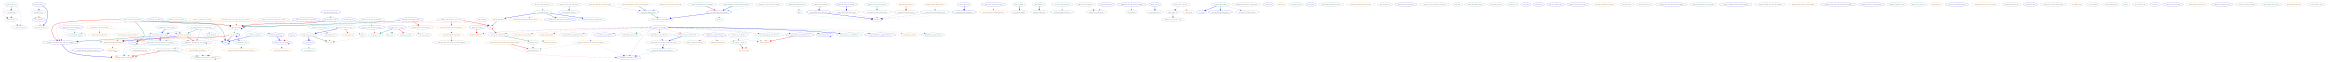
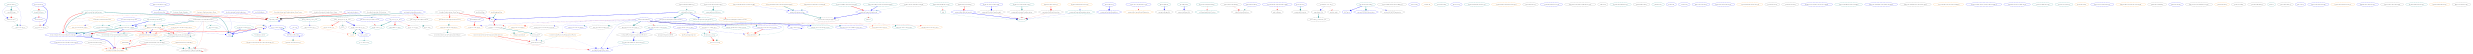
  digraph {
    fontname="IBM Plex Sans"
    node [color=gray40 fontname="IBM Plex Sans"]
    edge [arrowhead=normal color=teal fontname="IBM Plex Sans" style=dashed]
    draw2DLens
    draw2DSurface
    draw2DMirror
    draw3DLens [color=blue]
    draw3DSurface
    draw3DMirror [color=teal]
    addObjectToAODObjectCatalogue
    isValidAODObjectCatalogue [color=darkorange]
    mergeTwoAODObjectCatalogues
    clearAODObjectCatalogue [color=darkorange]
    createNewAODObjectCatalogue
    extractObjectFromAODObjectCatalogue [color=blue]
    getAllAODObjectCatalogues [color=darkorange]
    getAllFiles [color=darkorange]
    objectDataInputDialog [color=teal]
    coatingDataInputDialog [color=teal]
    glassDataInputDialog [color=darkorange]
    removeObjectFromAODObjectCatalogue [color=teal]
    Coating [color=blue]
    Glass [color=blue]
    AODChildWindow [color=blue]
    AODParentWindow [color=blue]
    resetParentParameters [color=darkorange]
    btnOkCallback [color=blue]
    Ray [color=blue]
    convertJVToPolVector
    directionSP
    changeCoordinate [color=darkorange]
    InitializeMenuAndToolbarItems
    aboutWindow [color=teal]
    InitializeSurfaceEditorPanel [color=darkorange]
    resetSurfaceEditorPanel [color=darkorange]
    isValidGeneralInput [color=teal]
    InitializeSystemConfigurationPanel [color=blue]
    computeNormOfMatrix [color=teal]
    computeFastSemidiameters
    getCurrentOpticalSystem [color=teal]
    OpticalSystem [color=teal]
    Surface [color=darkorange]
    TiltAndDecenter [color=teal]
    openFromZemaxFile [color=blue]
    importZemaxFile [color=blue]
    openSavedOpticalSystem [color=blue]
    resetSystemConfigurationPanel [color=darkorange]
    validateOpticalSystem
    getReflectionCoefficients
    computeMultilayerFresnelsCoefficients
    computeMultilayerTransfermatrix [color=teal]
    multiplySliced3DMatrices [color=blue]
    getTransmissionCoefficients [color=teal]
    plotCoatingDiattenuationVsAngle [color=darkorange]
    computeDiattenuation [color=blue]
    extractNoneUnityDiagonal
    plotCoatingDiattenuationVsWavelength [color=darkorange]
    plotCoatingRetardanceVsAngle [color=teal]
    computeProperRetardance [color=blue]
    poldec [color=teal]
    plotCoatingRetardanceVsWavelength [color=teal]
    getAbbeNumber [color=blue]
    getRefractiveIndex [color=darkorange]
    computeCoordinateTransformationMatrix [color=darkorange]
    multipleRayTracer [color=teal]
    computeRayPathMatrix
    computeInitialRayBundleDirections [color=darkorange]
    computeInitialRayBundlePositions [color=blue]
    computePupilSamplingPoints [color=teal]
    displaySurfaceData [color=teal]
    getAngularMagnification [color=teal]
    n69 [color=teal label=grid]
    yniTrace [color=teal]
    computeBackFocalLength [color=blue]
    getBackFocalLength
    getCheifRay
    getEffectiveFocalLength [color=blue]
    computeEffectiveFocalLength
    getEntrancePupilDiameter [color=blue]
    computeEntrancePupilDiameter [color=darkorange]
    getEntrancePupilLocation [color=teal]
    computeEntrancePupilLocation
    getExitPupilLocation [color=darkorange]
    computeExitPupilLocation
    getImageNA [color=teal]
    computeImageNA
    getMariginalRay [color=darkorange]
    getObjectNA [color=teal]
    computeObjectNA
    getParaxialImageLocation [color=darkorange]
    computeParaxialImageLocation [color=teal]
    getPrimaryWavelength [color=teal]
    getWavelengthUnitFactor [color=teal]
    getStopIndex [color=blue]
    computeSystemStopIndex [color=blue]
    plot2DLayout [color=teal]
    plot3DLayout [color=blue]
    plotFFTPointSpreadFunction [color=blue]
    prop_fraun_fft [color=teal]
    czt_2d [color=darkorange]
    plotFootprintDiagram
    globalToLocalPosition
    plotPupilPolarizationEllipseMap [color=blue]
    plot_ellipse
    plotSpotDiagram [color=blue]
    plotWavefrontAtExitPupil [color=blue]
    plotPupilApodization [color=darkorange]
    zernike_fit_irreg [color=teal]
    compute3dDot [color=darkorange]
    computeWavefrontRMS
    zern_fun_irreg [color=darkorange]
    plotWavefrontDiattenuationMap [color=darkorange]
    plotWavefrontRetardanceMap
    tracePolarizedRay [color=blue]
    RayTraceResult [color=blue]
    computeAccumulatedPhase [color=teal]
    computePhasePropagationFactors [color=blue]
    convertJonesMatrixToPolarizationMatrix [color=darkorange]
    normalizeJonesVector [color=darkorange]
    computeAngleBetweenVectors [color=teal]
    globalToLocalCoordinate [color=teal]
    computeIntersectionPoint [color=darkorange]
    computePathLength [color=darkorange]
    computeReflectedRayDirection
    computeRefractedRayDirection [color=blue]
    computeSurfaceNormal [color=blue]
    localToGlobalCoordinate
    compute3dCross
    getIntensity [color=blue]
    computeIntensity
    getPolarizationEllipseParameters [color=darkorange]
    computeEllipseParameters [color=darkorange]
    convertJonesVectorToPolarizationEllipse
    prop_farfield_vect
    prop_farfield_vect_test [color=teal]
    prop_fraun_fft_test [color=blue]
    field_2D_aniso
    grid_new
    supergauss_amp [color=teal]
    prop_field_abcd_2d
    curv_radius [color=blue]
    curv_radius_1d [color=teal]
    prop_field_abcd_2d_test
    ABCD
    thresh_diam_1d [color=darkorange]
    prop_bpm_2d
    boundary_condition_2d
    prop_bpm_2d_test
    matrix_plot
    zernike_fit_irreg_test
    StartUp [color=blue]
    traceMeridionalRay [color=teal]
    QUTrace [color=blue]
    convertPDToQUParameter [color=blue]
    convertQUToPDParameter
    convertJonesVectorToPolarizationVectorNew [color=darkorange]
    Bundle_Oriented_Diffraction
    Bundle_Oriented_Polarization_Ray_Trace [color=darkorange]
    Bundle_Oriented_Scalar_Ray_Trace
    Coating_Analysis [color=blue]
    Single_Polarization_Ray_Trace
    System_Data_Display [color=teal]
    System_Diattenuation_Map [color=darkorange]
    TestVectorizedCodeSingleLens [color=blue]
    testLongitudinalAberration [color=blue]
    plotLongitudinalAberration
    BuildChildWindowSettingPanel
    closeChild [color=blue]
    hideChild [color=darkorange]
    selectMainTab [color=teal]
    showChild [color=blue]
    AddToOpenedWindowsList [color=teal]
    InitializeOpenedWindowsPanel [color=darkorange]
    InitializePanels
    InitializeWelcomePanel [color=blue]
    RemoveFromOpenedWindowsList
    addChild
    closeAllChildWindows [color=teal]
    closeAllWindows
    closeParent [color=teal]
    findChild [color=blue]
    hideParent [color=blue]
    openFromMATFile [color=blue]
    openNewOpticalSystem [color=blue]
    resetOpenedWindowsPanel [color=darkorange]
    saveMySystem
    saveMySystemAs
    getRefractiveIndexThicknessTable [color=blue]
    plotCoatingReflectionVsAngle [color=teal]
    plotCoatingReflectionVsWavelength [color=blue]
    plotCoatingRefractiveIndexProfile
    plotCoatingTransmissionVsAngle [color=darkorange]
    plotCoatingTransmissionVsWavelength [color=blue]
    displaySystemConfiguration [color=blue]
    getExitPupilDiameter [color=teal]
    getLensUnitFactor [color=teal]
    getTotalTrack [color=darkorange]
    performParaxialAnalysis [color=blue]
    plotAmplitudeTransmissionMap [color=darkorange]
    plotDelanoDiagram
    plotPhaseMap [color=blue]
    plotTransverseRayAberration
    saveToMATFile [color=darkorange]
    traceCheifRay
    traceMariginalRay
    optsys [color=teal]
    n204 [label=normalize2Data]
    plotCircle [color=blue]
    computeExitRayAngle [color=blue]
    computePhaseDifference [color=darkorange]
    globalToLocalDirection [color=blue]
    computeIncidenceAngle
    localToGlobalDirection [color=teal]
    localToGlobalPosition [color=darkorange]
    generateNewScript
    draw2DLens -> draw2DSurface [arrowhead=box]
    draw2DMirror -> draw2DLens [arrowhead=box color=red style=dotted]
    draw3DLens -> draw3DSurface [arrowhead=tee color=red]
    draw3DMirror -> draw3DLens [color=red style=dotted]
    addObjectToAODObjectCatalogue -> addObjectToAODObjectCatalogue [arrowhead=tee style=dotted]
    addObjectToAODObjectCatalogue -> isValidAODObjectCatalogue
    addObjectToAODObjectCatalogue -> mergeTwoAODObjectCatalogues
    mergeTwoAODObjectCatalogues -> isValidAODObjectCatalogue [arrowhead=box color=red style=bold]
    mergeTwoAODObjectCatalogues -> createNewAODObjectCatalogue [arrowhead=box]
    clearAODObjectCatalogue -> isValidAODObjectCatalogue [arrowhead=box style=dotted]
    clearAODObjectCatalogue -> createNewAODObjectCatalogue [arrowhead=box]
    createNewAODObjectCatalogue -> createNewAODObjectCatalogue [color=red]
    extractObjectFromAODObjectCatalogue -> isValidAODObjectCatalogue [arrowhead=tee color=blue style=bold]
    getAllAODObjectCatalogues -> isValidAODObjectCatalogue [arrowhead=tee color=blue style=dotted]
    getAllAODObjectCatalogues -> createNewAODObjectCatalogue [arrowhead=tee]
    getAllAODObjectCatalogues -> getAllFiles [color=red]
    getAllFiles -> getAllFiles [arrowhead=tee color=blue style=dotted]
    objectDataInputDialog -> coatingDataInputDialog [color=blue style=bold]
    objectDataInputDialog -> glassDataInputDialog [arrowhead=box]
    coatingDataInputDialog -> addObjectToAODObjectCatalogue
    coatingDataInputDialog -> extractObjectFromAODObjectCatalogue [style=bold]
    coatingDataInputDialog -> getAllAODObjectCatalogues [color=red]
    coatingDataInputDialog -> removeObjectFromAODObjectCatalogue [color=blue style=bold]
    coatingDataInputDialog -> Coating
    glassDataInputDialog -> addObjectToAODObjectCatalogue [arrowhead=tee color=red style=bold]
    glassDataInputDialog -> extractObjectFromAODObjectCatalogue [arrowhead=tee color=blue style=dotted]
    glassDataInputDialog -> getAllAODObjectCatalogues [arrowhead=box color=blue style=bold]
    glassDataInputDialog -> removeObjectFromAODObjectCatalogue
    glassDataInputDialog -> Glass [arrowhead=box color=blue]
    removeObjectFromAODObjectCatalogue -> isValidAODObjectCatalogue [arrowhead=tee color=red]
    Coating -> Coating [arrowhead=box]
    Glass -> Glass [arrowhead=box style=dotted]
    AODChildWindow -> AODChildWindow [arrowhead=tee style=dotted]
    AODChildWindow -> AODParentWindow [color=blue style=bold]
    AODParentWindow -> AODParentWindow [arrowhead=tee color=blue]
    AODParentWindow -> resetParentParameters [arrowhead=box style=dotted]
    btnOkCallback -> extractObjectFromAODObjectCatalogue [arrowhead=box color=red]
    btnOkCallback -> Ray [color=red]
    Ray -> Ray [arrowhead=tee color=red style=dotted]
    Ray -> convertJVToPolVector [color=red style=bold]
    convertJVToPolVector -> directionSP [arrowhead=tee style=bold]
    convertJVToPolVector -> changeCoordinate [arrowhead=box style=dotted]
    directionSP -> compute3dCross [color=blue]
    InitializeMenuAndToolbarItems -> addObjectToAODObjectCatalogue [color=blue]
    InitializeMenuAndToolbarItems -> createNewAODObjectCatalogue [arrowhead=box color=red]
    InitializeMenuAndToolbarItems -> coatingDataInputDialog [arrowhead=box color=blue]
    InitializeMenuAndToolbarItems -> glassDataInputDialog [style=bold]
    InitializeMenuAndToolbarItems -> Glass [color=blue]
    InitializeMenuAndToolbarItems -> AODChildWindow [arrowhead=tee color=blue style=dotted]
    InitializeMenuAndToolbarItems -> aboutWindow [arrowhead=tee style=dotted]
    InitializeSurfaceEditorPanel -> extractObjectFromAODObjectCatalogue [color=blue style=dotted]
    InitializeSurfaceEditorPanel -> coatingDataInputDialog [style=dotted]
    InitializeSurfaceEditorPanel -> glassDataInputDialog [arrowhead=box style=dotted]
    InitializeSurfaceEditorPanel -> resetSurfaceEditorPanel [color=blue style=dotted]
    InitializeSurfaceEditorPanel -> isValidGeneralInput [arrowhead=tee style=dotted]
    InitializeSystemConfigurationPanel -> isValidAODObjectCatalogue [arrowhead=tee color=red style=dotted]
    computeFastSemidiameters -> computeNormOfMatrix [arrowhead=box style=bold]
    getCurrentOpticalSystem -> extractObjectFromAODObjectCatalogue [arrowhead=box color=red style=bold]
    getCurrentOpticalSystem -> Coating [style=bold]
    getCurrentOpticalSystem -> Glass [style=bold]
    getCurrentOpticalSystem -> OpticalSystem [style=dotted]
    OpticalSystem -> OpticalSystem [arrowhead=box color=blue]
    OpticalSystem -> Surface [style=dotted]
    Surface -> Coating [arrowhead=box color=red style=bold]
    Surface -> Glass [color=blue style=bold]
    Surface -> Surface [arrowhead=tee color=blue style=bold]
    Surface -> TiltAndDecenter [color=blue]
    TiltAndDecenter -> computeCoordinateTransformationMatrix [arrowhead=box color=red style=dotted]
    openFromZemaxFile -> importZemaxFile [style=dotted]
    importZemaxFile -> Glass [arrowhead=tee color=blue]
    importZemaxFile -> OpticalSystem [arrowhead=tee color=red style=bold]
    openSavedOpticalSystem -> getAllAODObjectCatalogues [arrowhead=tee color=blue style=dotted]
    openSavedOpticalSystem -> isValidGeneralInput
    resetSystemConfigurationPanel -> getAllAODObjectCatalogues [color=red]
    validateOpticalSystem -> isValidAODObjectCatalogue [arrowhead=tee color=red]
    getReflectionCoefficients -> computeMultilayerFresnelsCoefficients [color=blue style=dotted]
    computeMultilayerFresnelsCoefficients -> computeMultilayerTransfermatrix [arrowhead=box color=blue style=bold]
    computeMultilayerTransfermatrix -> multiplySliced3DMatrices [arrowhead=box color=blue]
    getTransmissionCoefficients -> computeMultilayerFresnelsCoefficients [color=blue style=bold]
    plotCoatingDiattenuationVsAngle -> computeDiattenuation [color=blue]
    computeDiattenuation -> extractNoneUnityDiagonal [arrowhead=tee style=bold]
    plotCoatingDiattenuationVsWavelength -> computeDiattenuation [arrowhead=tee style=bold]
    plotCoatingRetardanceVsAngle -> computeProperRetardance [color=red style=bold]
    computeProperRetardance -> extractNoneUnityDiagonal [arrowhead=box color=blue style=bold]
    computeProperRetardance -> poldec [arrowhead=tee color=red style=dotted]
    plotCoatingRetardanceVsWavelength -> computeProperRetardance [arrowhead=tee color=blue style=bold]
    getAbbeNumber -> getRefractiveIndex [arrowhead=box color=red style=bold]
-   multipleRayTracer -> getMariginalRay [color=blue style=bold]
+   multipleRayTracer -> Ray [color=blue style=bold]
    multipleRayTracer -> computeInitialRayBundleDirections [arrowhead=tee color=red]
    multipleRayTracer -> computeInitialRayBundlePositions [arrowhead=box style=bold]
    multipleRayTracer -> computePupilSamplingPoints [arrowhead=tee color=blue style=bold]
    computeRayPathMatrix -> multipleRayTracer [style=dotted]
    displaySurfaceData -> Glass [arrowhead=tee color=blue style=bold]
    getAngularMagnification -> n69 [arrowhead=tee color=red]
    n69 -> yniTrace [arrowhead=box]
    computeBackFocalLength -> yniTrace [arrowhead=box color=blue style=bold]
    getBackFocalLength -> computeBackFocalLength [arrowhead=box color=red style=bold]
    getCheifRay -> Ray [arrowhead=box color=blue]
    getEffectiveFocalLength -> computeEffectiveFocalLength [arrowhead=box color=blue style=bold]
    computeEffectiveFocalLength -> yniTrace [arrowhead=tee color=red]
    getEntrancePupilDiameter -> computeEntrancePupilDiameter [color=red style=dotted]
    getEntrancePupilLocation -> computeEntrancePupilLocation [style=bold]
    computeEntrancePupilLocation -> yniTrace [arrowhead=tee color=red style=dotted]
    getExitPupilLocation -> computeExitPupilLocation [arrowhead=box color=red style=bold]
    computeExitPupilLocation -> yniTrace [arrowhead=box color=red]
    getImageNA -> computeImageNA [color=blue style=bold]
    getMariginalRay -> Ray [arrowhead=tee style=bold]
    getObjectNA -> computeObjectNA [color=blue style=bold]
    getParaxialImageLocation -> computeParaxialImageLocation [arrowhead=tee color=blue style=dotted]
    computeParaxialImageLocation -> yniTrace [color=blue]
    getPrimaryWavelength -> getWavelengthUnitFactor [arrowhead=tee color=red]
    getStopIndex -> computeSystemStopIndex [arrowhead=box color=blue style=bold]
    computeSystemStopIndex -> yniTrace [style=dotted]
    plot2DLayout -> draw2DLens [arrowhead=box color=blue]
    plot2DLayout -> draw2DSurface [arrowhead=tee color=blue]
    plot2DLayout -> draw2DMirror [arrowhead=box style=bold]
    plot3DLayout -> draw3DLens [arrowhead=tee style=dotted]
    plot3DLayout -> draw3DSurface [color=blue style=bold]
    plot3DLayout -> draw3DMirror [arrowhead=box color=red]
    plotFFTPointSpreadFunction -> prop_fraun_fft [color=red style=dotted]
    prop_fraun_fft -> czt_2d [arrowhead=box]
    plotFootprintDiagram -> globalToLocalPosition [arrowhead=box color=red]
    plotPupilPolarizationEllipseMap -> plot_ellipse [color=red]
    plotSpotDiagram -> globalToLocalPosition [style=dotted]
    plotWavefrontAtExitPupil -> plotPupilApodization [arrowhead=tee color=blue]
    plotWavefrontAtExitPupil -> zernike_fit_irreg [arrowhead=tee style=dotted]
    plotWavefrontAtExitPupil -> compute3dDot [color=blue]
    plotWavefrontAtExitPupil -> computeWavefrontRMS [color=red style=dotted]
    zernike_fit_irreg -> zern_fun_irreg [arrowhead=box color=red style=bold]
    plotWavefrontDiattenuationMap -> computeDiattenuation [style=dotted]
    plotWavefrontRetardanceMap -> computeProperRetardance [arrowhead=tee]
    tracePolarizedRay -> convertJVToPolVector [color=red style=dotted]
    tracePolarizedRay -> getReflectionCoefficients [arrowhead=box style=bold]
    tracePolarizedRay -> multiplySliced3DMatrices [arrowhead=tee color=blue]
    tracePolarizedRay -> getTransmissionCoefficients [color=red]
    tracePolarizedRay -> getRefractiveIndex [color=blue]
    tracePolarizedRay -> compute3dDot [arrowhead=tee]
    tracePolarizedRay -> RayTraceResult [color=blue style=dotted]
    tracePolarizedRay -> computeAccumulatedPhase [color=blue style=bold]
    tracePolarizedRay -> computePhasePropagationFactors [arrowhead=box]
    tracePolarizedRay -> convertJonesMatrixToPolarizationMatrix [arrowhead=tee color=blue style=dotted]
    tracePolarizedRay -> normalizeJonesVector [arrowhead=tee color=red style=dotted]
    tracePolarizedRay -> computeAngleBetweenVectors [color=blue]
    tracePolarizedRay -> globalToLocalCoordinate [arrowhead=box style=dotted]
    tracePolarizedRay -> computeIntersectionPoint [color=red]
    tracePolarizedRay -> computePathLength [arrowhead=box color=red style=dotted]
    tracePolarizedRay -> computeReflectedRayDirection [arrowhead=tee color=blue style=dotted]
    tracePolarizedRay -> computeRefractedRayDirection [arrowhead=box style=dotted]
    tracePolarizedRay -> computeSurfaceNormal [style=dotted]
    tracePolarizedRay -> localToGlobalCoordinate [arrowhead=box]
    RayTraceResult -> RayTraceResult [color=blue style=dotted]
    convertJonesMatrixToPolarizationMatrix -> multiplySliced3DMatrices [arrowhead=box color=blue style=dotted]
    convertJonesMatrixToPolarizationMatrix -> compute3dCross [arrowhead=tee]
    computeAngleBetweenVectors -> compute3dDot [arrowhead=tee color=red style=dotted]
    computeRefractedRayDirection -> compute3dDot [arrowhead=box color=red style=bold]
    getIntensity -> computeIntensity [arrowhead=box style=bold]
    getPolarizationEllipseParameters -> computeEllipseParameters [arrowhead=box style=dotted]
    computeEllipseParameters -> convertJonesVectorToPolarizationEllipse [arrowhead=tee style=bold]
    prop_farfield_vect -> czt_2d [arrowhead=tee color=red style=dotted]
    prop_farfield_vect_test -> prop_farfield_vect [arrowhead=tee color=blue]
    prop_fraun_fft_test -> prop_fraun_fft [style=bold]
    prop_fraun_fft_test -> field_2D_aniso [arrowhead=tee color=red]
    prop_fraun_fft_test -> grid_new [arrowhead=box style=dotted]
    prop_fraun_fft_test -> supergauss_amp [color=red style=bold]
    prop_field_abcd_2d -> czt_2d [arrowhead=box style=bold]
    prop_field_abcd_2d -> curv_radius [arrowhead=box color=blue style=bold]
    curv_radius -> curv_radius_1d [arrowhead=tee]
    prop_field_abcd_2d_test -> prop_field_abcd_2d [arrowhead=box color=blue style=bold]
    prop_field_abcd_2d_test -> ABCD [arrowhead=tee style=dotted]
    prop_field_abcd_2d_test -> thresh_diam_1d [arrowhead=tee color=red style=bold]
    prop_bpm_2d -> boundary_condition_2d [style=bold]
    prop_bpm_2d_test -> prop_bpm_2d [arrowhead=box color=blue]
    prop_bpm_2d_test -> matrix_plot [arrowhead=tee color=red style=dotted]
    zernike_fit_irreg_test -> zernike_fit_irreg [color=red style=dotted]
    zernike_fit_irreg_test -> zern_fun_irreg [arrowhead=box style=dotted]
    StartUp -> AODParentWindow [arrowhead=box color=red style=dotted]
    traceMeridionalRay -> QUTrace [arrowhead=box color=blue style=bold]
    traceMeridionalRay -> convertPDToQUParameter [arrowhead=box style=bold]
    traceMeridionalRay -> convertQUToPDParameter [color=blue]
    convertJonesVectorToPolarizationVectorNew -> multiplySliced3DMatrices [arrowhead=box color=red]
    convertJonesVectorToPolarizationVectorNew -> compute3dCross [arrowhead=tee color=red style=bold]
    Bundle_Oriented_Diffraction -> OpticalSystem
    Bundle_Oriented_Diffraction -> plotFFTPointSpreadFunction [arrowhead=tee]
    Bundle_Oriented_Polarization_Ray_Trace -> OpticalSystem [color=red]
    Bundle_Oriented_Scalar_Ray_Trace -> OpticalSystem [color=red]
    Coating_Analysis -> OpticalSystem [arrowhead=box color=red style=bold]
    Single_Polarization_Ray_Trace -> Ray [arrowhead=tee color=red style=bold]
    Single_Polarization_Ray_Trace -> OpticalSystem
    Single_Polarization_Ray_Trace -> getPolarizationEllipseParameters [color=red style=bold]
    System_Data_Display -> OpticalSystem [arrowhead=box color=red style=dotted]
    System_Diattenuation_Map -> OpticalSystem [arrowhead=tee style=dotted]
    TestVectorizedCodeSingleLens -> OpticalSystem [color=red]
    testLongitudinalAberration -> OpticalSystem [arrowhead=tee style=bold]
    testLongitudinalAberration -> plotLongitudinalAberration [arrowhead=box color=red style=bold]
  }
